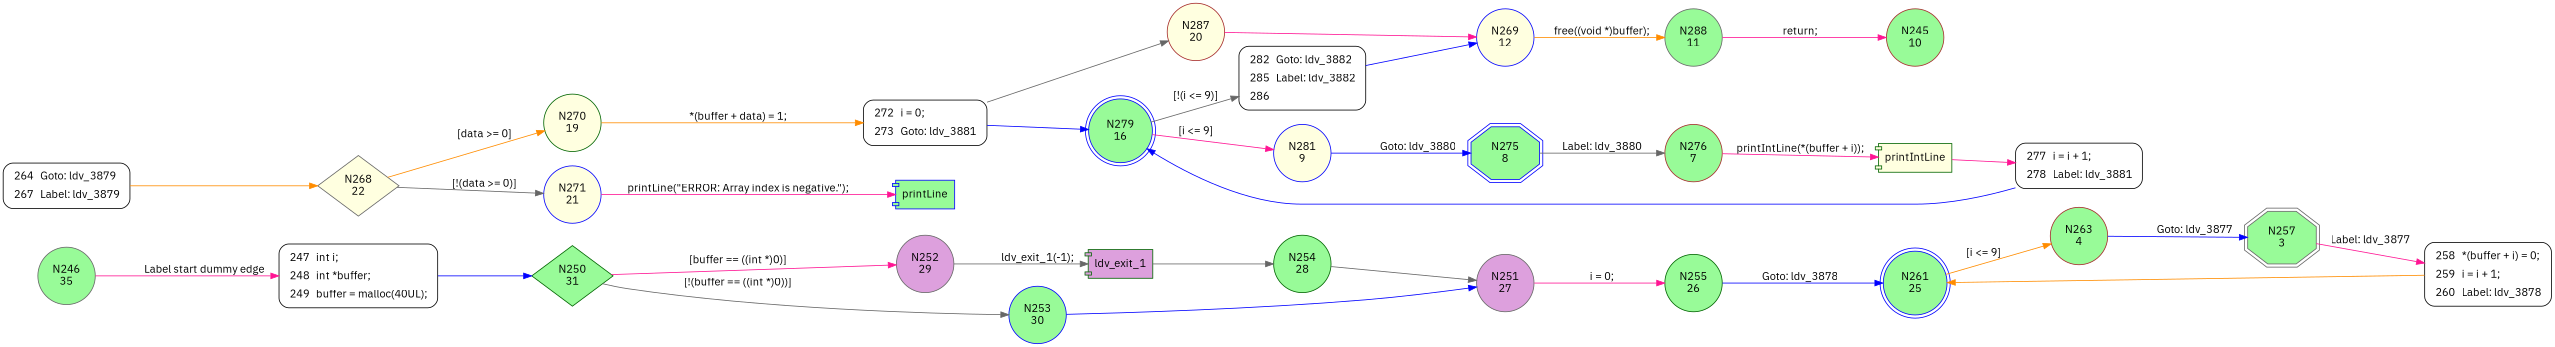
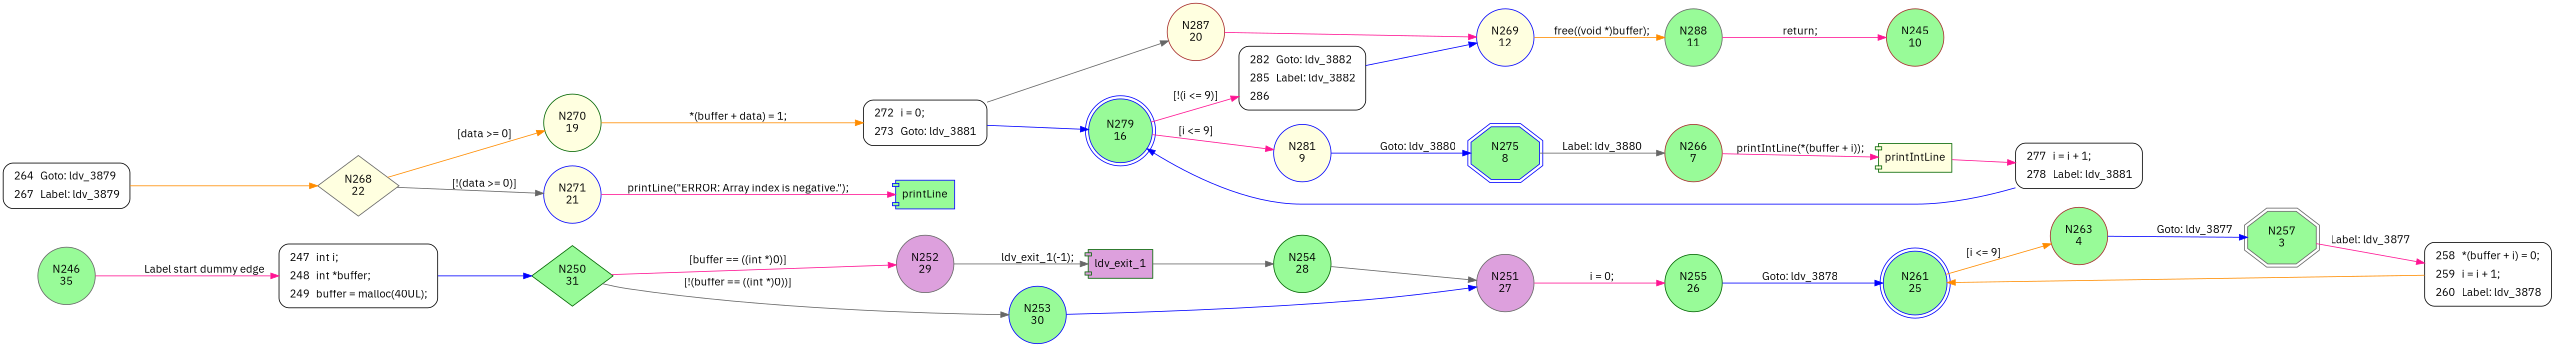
  digraph {
    fontname="IBM Plex Sans"
    rankdir=LR
    node [color=blue fillcolor=palegreen fontname="IBM Plex Sans" shape=circle style=filled]
    edge [color=deeppink fontname="IBM Plex Sans"]
    n1 [color=gray40 label="N246\n35"]
    n2 [fillcolor=white label=<<table border="0" cellborder="0" cellpadding="3" bgcolor="white"><tr><td align="right">247</td><td align="left">int i;</td></tr><tr><td align="right">248</td><td align="left">int *buffer;</td></tr><tr><td align="right">249</td><td align="left">buffer = malloc(40UL);</td></tr></table>> penwidth=1 shape=Mrecord style="filled,bold" color=""]
    n3 [color=darkgreen label="N250\n31" shape=diamond]
    n4 [color=gray40 fillcolor=plum label="N252\n29"]
    n5 [label="N253\n30"]
    n6 [color=darkgreen fillcolor=plum label=ldv_exit_1 shape=component]
    n7 [color=gray40 fillcolor=plum label="N251\n27"]
    n8 [color=darkgreen label="N254\n28"]
    n9 [color=darkgreen label="N255\n26"]
    n10 [label="N261\n25" shape=doublecircle]
    n11 [color=brown label="N263\n4"]
    n12 [color=gray40 label="N257\n3" shape=doubleoctagon]
    n13 [fillcolor=white label=<<table border="0" cellborder="0" cellpadding="3" bgcolor="white"><tr><td align="right">264</td><td align="left">Goto: ldv_3879</td></tr><tr><td align="right">267</td><td align="left">Label: ldv_3879</td></tr></table>> penwidth=1 shape=Mrecord style="filled,bold" color=""]
    n14 [color=gray40 fillcolor=lightyellow label="N268\n22" shape=diamond]
    n15 [fillcolor=white label=<<table border="0" cellborder="0" cellpadding="3" bgcolor="white"><tr><td align="right">258</td><td align="left">*(buffer + i) = 0;</td></tr><tr><td align="right">259</td><td align="left">i = i + 1;</td></tr><tr><td align="right">260</td><td align="left">Label: ldv_3878</td></tr></table>> penwidth=1 shape=Mrecord style="filled,bold" color=""]
    n16 [color=darkgreen fillcolor=lightyellow label="N270\n19"]
    n17 [fillcolor=lightyellow label="N271\n21"]
    n18 [fillcolor=white label=<<table border="0" cellborder="0" cellpadding="3" bgcolor="white"><tr><td align="right">272</td><td align="left">i = 0;</td></tr><tr><td align="right">273</td><td align="left">Goto: ldv_3881</td></tr></table>> penwidth=1 shape=Mrecord style="filled,bold" color=""]
    n19 [label=printLine shape=component]
    n20 [color=brown fillcolor=lightyellow label="N287\n20"]
    n21 [label="N279\n16" shape=doublecircle]
    n22 [fillcolor=lightyellow label="N269\n12"]
    n23 [color=gray40 label="N288\n11"]
    n24 [color=brown label="N245\n10"]
    n25 [fillcolor=lightyellow label="N281\n9"]
    n26 [fillcolor=white label=<<table border="0" cellborder="0" cellpadding="3" bgcolor="white"><tr><td align="right">282</td><td align="left">Goto: ldv_3882</td></tr><tr><td align="right">285</td><td align="left">Label: ldv_3882</td></tr><tr><td align="right">286</td><td align="left"></td></tr></table>> penwidth=1 shape=Mrecord style="filled,bold" color=""]
    n27 [label="N275\n8" shape=doubleoctagon]
-   n28 [color=brown label="N276\n7"]
+   n28 [color=brown label="N266\n7"]
    n29 [color=darkgreen fillcolor=lightyellow label=printIntLine shape=component]
    n30 [fillcolor=white label=<<table border="0" cellborder="0" cellpadding="3" bgcolor="white"><tr><td align="right">277</td><td align="left">i = i + 1;</td></tr><tr><td align="right">278</td><td align="left">Label: ldv_3881</td></tr></table>> penwidth=1 shape=Mrecord style="filled,bold" color=""]
    n1 -> n2 [label="Label start dummy edge"]
    n2 -> n3 [color=blue]
    n3 -> n4 [label="[buffer == ((int *)0)]"]
    n3 -> n5 [color=gray40 label="[!(buffer == ((int *)0))]"]
    n4 -> n6 [color=gray40 label="ldv_exit_1(-1);"]
    n5 -> n7 [color=blue]
    n6 -> n8 [color=gray40]
    n7 -> n9 [label="i = 0;"]
    n8 -> n7 [color=gray40]
    n9 -> n10 [color=blue label="Goto: ldv_3878"]
    n10 -> n11 [color=darkorange label="[i <= 9]"]
    n11 -> n12 [color=blue label="Goto: ldv_3877"]
    n12 -> n15 [label="Label: ldv_3877"]
    n13 -> n14 [color=darkorange]
    n14 -> n16 [color=darkorange label="[data >= 0]"]
    n14 -> n17 [color=gray40 label="[!(data >= 0)]"]
    n15 -> n10 [color=darkorange]
    n16 -> n18 [color=darkorange label="*(buffer + data) = 1;"]
    n17 -> n19 [label="printLine(\"ERROR: Array index is negative.\");"]
    n18 -> n20 [color=gray40]
    n18 -> n21 [color=blue]
    n20 -> n22
    n21 -> n25 [label="[i <= 9]"]
-   n21 -> n26 [color=gray40 label="[!(i <= 9)]"]
+   n21 -> n26 [label="[!(i <= 9)]"]
    n22 -> n23 [color=darkorange label="free((void *)buffer);"]
    n23 -> n24 [label="return;"]
    n25 -> n27 [color=blue label="Goto: ldv_3880"]
    n26 -> n22 [color=blue]
    n27 -> n28 [color=gray40 label="Label: ldv_3880"]
    n28 -> n29 [label="printIntLine(*(buffer + i));"]
    n29 -> n30
    n30 -> n21 [color=blue]
  }
